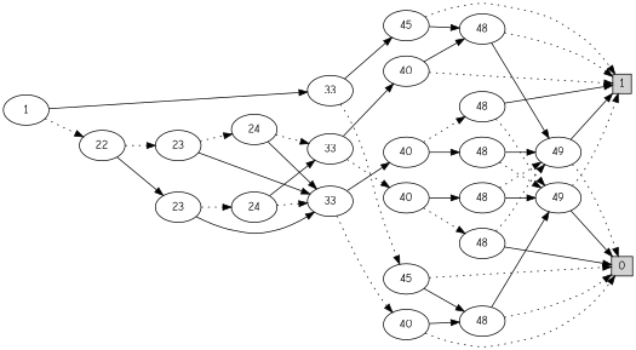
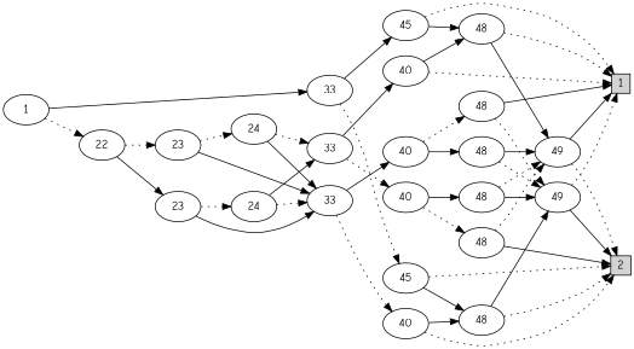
  digraph {
    rankdir=LR
    fontname="Comic Neue"
    node [fontname="Comic Neue"]
    edge [style=dotted fontname="Comic Neue"]
-   n1 [height=0.3 label=0 shape=box style=filled width=0.3]
+   n1 [height=0.3 label=2 shape=box style=filled width=0.3]
    n2 [height=0.3 label=1 shape=box style=filled width=0.3]
    n3 [label=1]
    n4 [label=22]
    n5 [label=33]
    n6 [label=23]
    n7 [label=23]
    n8 [label=45]
    n9 [label=45]
    n10 [label=24]
    n11 [label=33]
    n12 [label=24]
    n13 [label=33]
    n14 [label=40]
    n15 [label=40]
    n16 [label=40]
    n17 [label=40]
    n18 [label=48]
    n19 [label=48]
    n20 [label=48]
    n21 [label=49]
    n22 [label=49]
    n23 [label=48]
    n24 [label=48]
    n25 [label=48]
    n3 -> n4
    n3 -> n5 [style=filled]
    n4 -> n6
    n4 -> n7 [style=filled]
    n5 -> n8
    n5 -> n9 [style=filled]
    n6 -> n10
    n6 -> n11 [style=filled]
    n7 -> n11 [style=filled]
    n7 -> n12
    n8 -> n1
    n8 -> n23 [style=filled]
    n9 -> n2
    n9 -> n20 [style=filled]
    n10 -> n11 [style=filled]
    n10 -> n13
    n11 -> n14
    n11 -> n15 [style=filled]
    n12 -> n11
    n12 -> n13 [style=filled]
    n13 -> n16
    n13 -> n17 [style=filled]
    n14 -> n1
    n14 -> n23 [style=filled]
    n15 -> n24
    n15 -> n25 [style=filled]
    n16 -> n18
    n16 -> n19 [style=filled]
    n17 -> n2
    n17 -> n20 [style=filled]
    n18 -> n1 [style=filled]
    n18 -> n21
    n19 -> n21
    n19 -> n22 [style=filled]
    n20 -> n2
    n20 -> n21 [style=filled]
    n21 -> n1
    n21 -> n2 [style=filled]
    n22 -> n1 [style=filled]
    n22 -> n2
    n23 -> n1
    n23 -> n22 [style=filled]
    n24 -> n2 [style=filled]
    n24 -> n22
    n25 -> n21 [style=filled]
    n25 -> n22
  }
